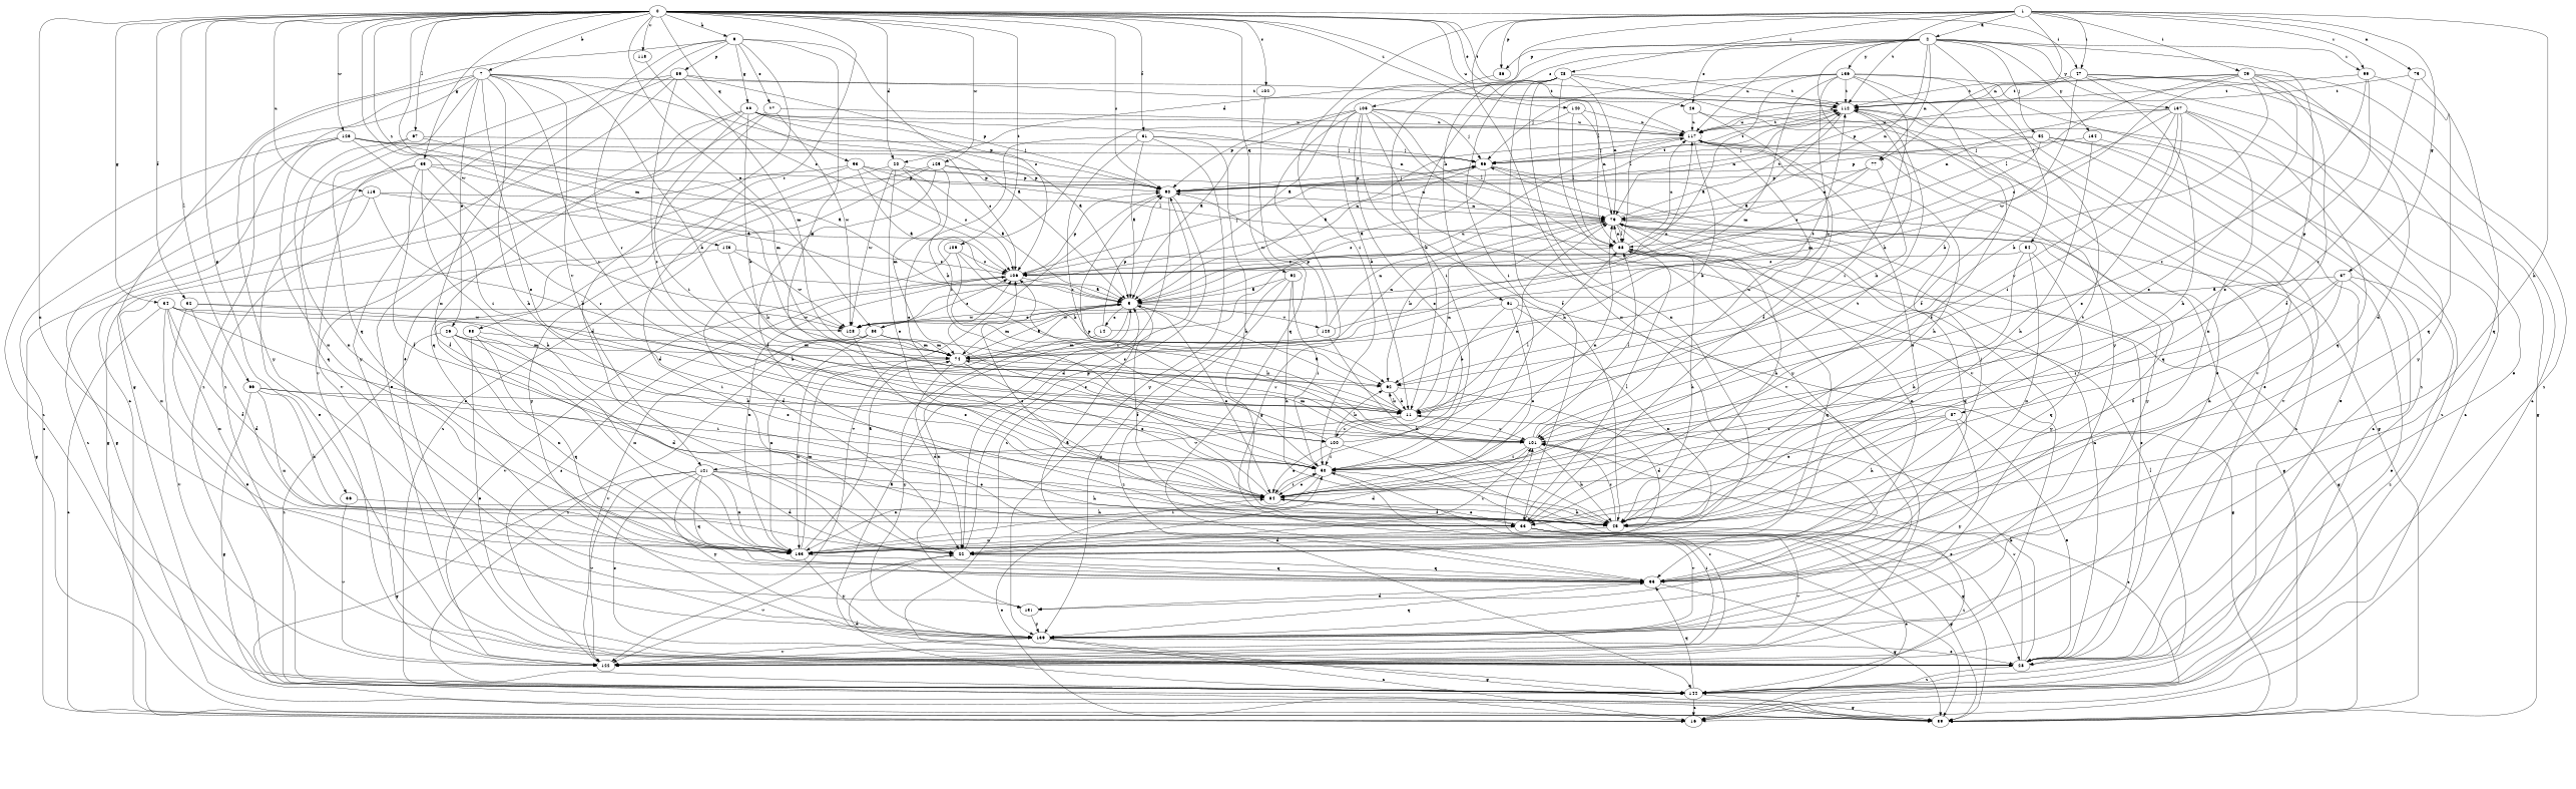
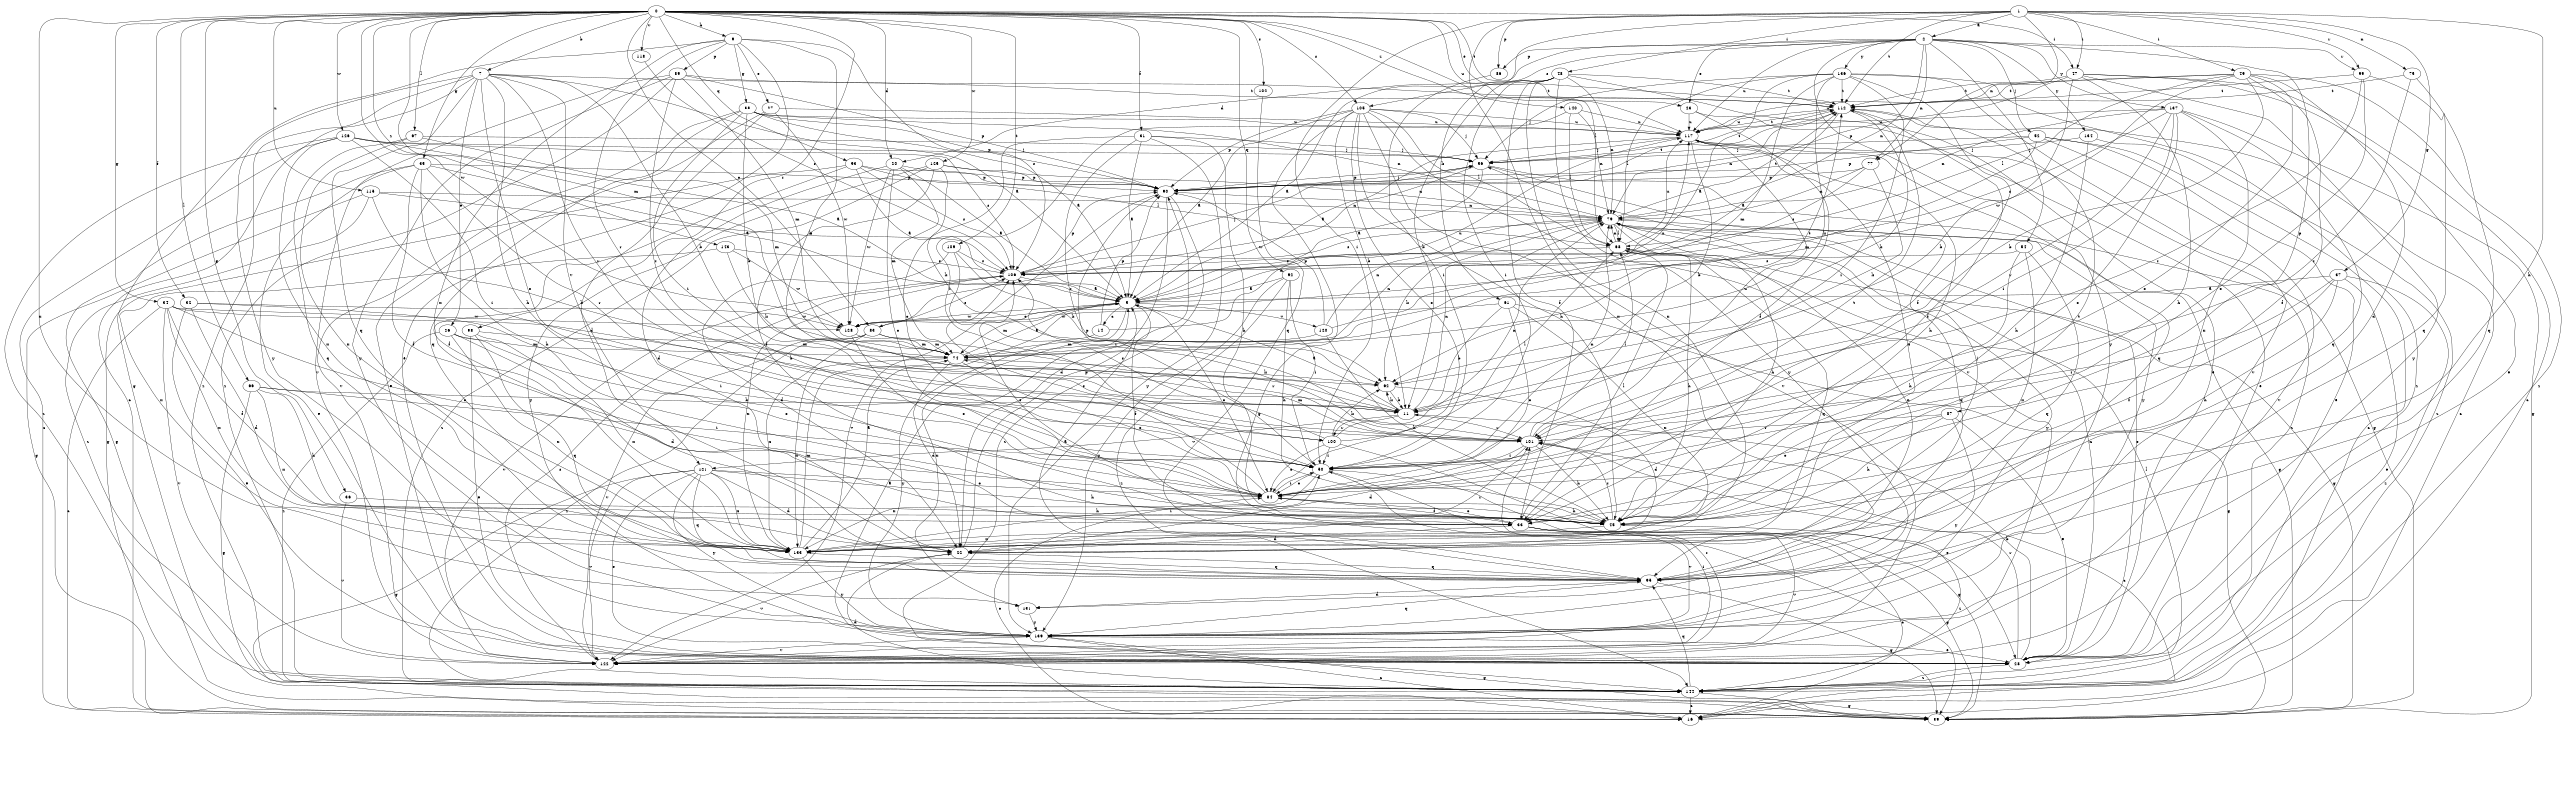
  strict digraph {
    0
    7
    9
    20
    23
    31
    32
    34
    35
    36
    47
    66
    67
    68
    74
    83
    92
    93
    98
    102
    105
    109
    112
    115
    117
    118
    125
    126
    128
    131
    140
    143
    45
    139
    5
    84
    11
    16
    26
    95
    100
    121
    144
    27
    28
    38
    39
    89
    106
    133
    90
    22
    33
    101
    56
    50
    122
    79
    62
    1
    2
    37
    48
    49
    61
    75
    77
    86
    99
    52
    54
    87
    134
    136
    137
    14
    120
    0 -> 7 [label=b]
    0 -> 9 [label=b]
    0 -> 20 [label=d]
    0 -> 23 [label=e]
    0 -> 31 [label=f]
    0 -> 32 [label=f]
    0 -> 34 [label=g]
    0 -> 35 [label=g]
    0 -> 36 [label=g]
    0 -> 47 [label=i]
    0 -> 66 [label=l]
    0 -> 67 [label=l]
    0 -> 68 [label=l]
    0 -> 74 [label=m]
    0 -> 83 [label=o]
    0 -> 92 [label=q]
    0 -> 93 [label=q]
    0 -> 98 [label=r]
    0 -> 102 [label=s]
-   0 -> 90 [label=s]
+   0 -> 105 [label=s]
    0 -> 109 [label=t]
    0 -> 112 [label=t]
    0 -> 115 [label=u]
    0 -> 117 [label=u]
    0 -> 118 [label=v]
    0 -> 125 [label=w]
    0 -> 126 [label=w]
    0 -> 128 [label=w]
    0 -> 131 [label=x]
    0 -> 140 [label=z]
    0 -> 143 [label=z]
    7 -> 112 [label=t]
    7 -> 45 [label=h]
    7 -> 139 [label=y]
    7 -> 5 [label=a]
    7 -> 84 [label=o]
    7 -> 11 [label=b]
    7 -> 16 [label=c]
    7 -> 26 [label=e]
    7 -> 95 [label=q]
    7 -> 100 [label=r]
    7 -> 121 [label=v]
    7 -> 144 [label=z]
    9 -> 11 [label=b]
    9 -> 100 [label=r]
    9 -> 27 [label=e]
    9 -> 28 [label=e]
    9 -> 38 [label=g]
    9 -> 39 [label=g]
    9 -> 89 [label=p]
    9 -> 106 [label=s]
    9 -> 133 [label=x]
    20 -> 74 [label=m]
    20 -> 128 [label=w]
    20 -> 5 [label=a]
    20 -> 84 [label=o]
    20 -> 90 [label=p]
    20 -> 22 [label=d]
    23 -> 117 [label=u]
    23 -> 28 [label=e]
    23 -> 33 [label=f]
    31 -> 45 [label=h]
    31 -> 139 [label=y]
    31 -> 5 [label=a]
    31 -> 84 [label=o]
    31 -> 101 [label=r]
    31 -> 56 [label=j]
    32 -> 128 [label=w]
    32 -> 28 [label=e]
    32 -> 22 [label=d]
    32 -> 50 [label=i]
    34 -> 128 [label=w]
    34 -> 84 [label=o]
    34 -> 11 [label=b]
    34 -> 16 [label=c]
    34 -> 133 [label=x]
    34 -> 33 [label=f]
    34 -> 122 [label=v]
    35 -> 45 [label=h]
    35 -> 5 [label=a]
    35 -> 28 [label=e]
    35 -> 39 [label=g]
    35 -> 90 [label=p]
    35 -> 33 [label=f]
    35 -> 101 [label=r]
    36 -> 45 [label=h]
    36 -> 122 [label=v]
    47 -> 112 [label=t]
    47 -> 45 [label=h]
    47 -> 139 [label=y]
    47 -> 11 [label=b]
    47 -> 16 [label=c]
    47 -> 28 [label=e]
    47 -> 90 [label=p]
    66 -> 45 [label=h]
    66 -> 11 [label=b]
    66 -> 39 [label=g]
    66 -> 133 [label=x]
    66 -> 50 [label=i]
    67 -> 74 [label=m]
    67 -> 95 [label=q]
    67 -> 133 [label=x]
    67 -> 56 [label=j]
    68 -> 117 [label=u]
    68 -> 45 [label=h]
    68 -> 95 [label=q]
    68 -> 39 [label=g]
    68 -> 106 [label=s]
    68 -> 79 [label=n]
    74 -> 112 [label=t]
    74 -> 5 [label=a]
    74 -> 84 [label=o]
    74 -> 133 [label=x]
    74 -> 22 [label=d]
    74 -> 79 [label=n]
    74 -> 62 [label=k]
    83 -> 74 [label=m]
    83 -> 144 [label=z]
    83 -> 106 [label=s]
    83 -> 133 [label=x]
    83 -> 101 [label=r]
    83 -> 122 [label=v]
    92 -> 45 [label=h]
    92 -> 139 [label=y]
    92 -> 5 [label=a]
    92 -> 144 [label=z]
    92 -> 50 [label=i]
    93 -> 68 [label=l]
    93 -> 5 [label=a]
    93 -> 39 [label=g]
    93 -> 106 [label=s]
    93 -> 90 [label=p]
    93 -> 33 [label=f]
    98 -> 74 [label=m]
    98 -> 95 [label=q]
    98 -> 28 [label=e]
    98 -> 133 [label=x]
    102 -> 95 [label=q]
    105 -> 68 [label=l]
    105 -> 117 [label=u]
    105 -> 45 [label=h]
    105 -> 139 [label=y]
    105 -> 5 [label=a]
    105 -> 84 [label=o]
    105 -> 11 [label=b]
    105 -> 39 [label=g]
    105 -> 90 [label=p]
    105 -> 56 [label=j]
    105 -> 122 [label=v]
    109 -> 106 [label=s]
    109 -> 22 [label=d]
    109 -> 101 [label=r]
    109 -> 62 [label=k]
    112 -> 117 [label=u]
    112 -> 5 [label=a]
    112 -> 16 [label=c]
    112 -> 33 [label=f]
    112 -> 79 [label=n]
    112 -> 62 [label=k]
    115 -> 11 [label=b]
    115 -> 144 [label=z]
    115 -> 39 [label=g]
    115 -> 106 [label=s]
    115 -> 79 [label=n]
    117 -> 112 [label=t]
    117 -> 45 [label=h]
    117 -> 5 [label=a]
    117 -> 11 [label=b]
    117 -> 95 [label=q]
    117 -> 39 [label=g]
    117 -> 133 [label=x]
    117 -> 56 [label=j]
    118 -> 106 [label=s]
    125 -> 139 [label=y]
    125 -> 144 [label=z]
    125 -> 90 [label=p]
    125 -> 33 [label=f]
    125 -> 79 [label=n]
    125 -> 62 [label=k]
    126 -> 5 [label=a]
    126 -> 16 [label=c]
    126 -> 144 [label=z]
    126 -> 106 [label=s]
    126 -> 133 [label=x]
    126 -> 56 [label=j]
    126 -> 50 [label=i]
    128 -> 74 [label=m]
    128 -> 84 [label=o]
    131 -> 139 [label=y]
    140 -> 68 [label=l]
    140 -> 117 [label=u]
    140 -> 50 [label=i]
    140 -> 79 [label=n]
    143 -> 128 [label=w]
    143 -> 106 [label=s]
    143 -> 133 [label=x]
    143 -> 62 [label=k]
    45 -> 112 [label=t]
    45 -> 144 [label=z]
    45 -> 106 [label=s]
    45 -> 133 [label=x]
    45 -> 101 [label=r]
    139 -> 16 [label=c]
    139 -> 95 [label=q]
    139 -> 28 [label=e]
    139 -> 39 [label=g]
    139 -> 122 [label=v]
    5 -> 74 [label=m]
    5 -> 83 [label=o]
    5 -> 128 [label=w]
    5 -> 131 [label=x]
    5 -> 84 [label=o]
    5 -> 33 [label=f]
    5 -> 14 [label=c]
    5 -> 120 [label=v]
    84 -> 112 [label=t]
    84 -> 45 [label=h]
    84 -> 106 [label=s]
    84 -> 33 [label=f]
    84 -> 50 [label=i]
    11 -> 5 [label=a]
    11 -> 100 [label=r]
    11 -> 121 [label=v]
    11 -> 101 [label=r]
    11 -> 79 [label=n]
    11 -> 62 [label=k]
    16 -> 84 [label=o]
    26 -> 74 [label=m]
    26 -> 84 [label=o]
    26 -> 144 [label=z]
    26 -> 133 [label=x]
    26 -> 22 [label=d]
    95 -> 131 [label=d]
    95 -> 5 [label=a]
    95 -> 39 [label=g]
    95 -> 79 [label=n]
    100 -> 68 [label=l]
    100 -> 84 [label=o]
    100 -> 28 [label=e]
    100 -> 106 [label=s]
    100 -> 50 [label=i]
    100 -> 79 [label=n]
    100 -> 62 [label=k]
    121 -> 45 [label=h]
    121 -> 139 [label=y]
    121 -> 84 [label=o]
    121 -> 95 [label=q]
    121 -> 28 [label=e]
    121 -> 39 [label=g]
    121 -> 133 [label=x]
    121 -> 22 [label=d]
    121 -> 122 [label=v]
    144 -> 68 [label=l]
    144 -> 16 [label=c]
    144 -> 95 [label=q]
    144 -> 39 [label=g]
    144 -> 22 [label=d]
    27 -> 117 [label=u]
    27 -> 128 [label=w]
    27 -> 28 [label=e]
    27 -> 22 [label=d]
    28 -> 5 [label=a]
    28 -> 11 [label=b]
    28 -> 144 [label=z]
    28 -> 101 [label=r]
    28 -> 79 [label=n]
    38 -> 117 [label=u]
    38 -> 5 [label=a]
    38 -> 11 [label=b]
    38 -> 95 [label=q]
    38 -> 90 [label=p]
    38 -> 50 [label=i]
    38 -> 122 [label=v]
    38 -> 79 [label=n]
    89 -> 74 [label=m]
    89 -> 112 [label=t]
    89 -> 139 [label=y]
    89 -> 144 [label=z]
    89 -> 90 [label=p]
    89 -> 101 [label=r]
    89 -> 122 [label=v]
    106 -> 5 [label=a]
    106 -> 133 [label=x]
    106 -> 90 [label=p]
    106 -> 56 [label=j]
    106 -> 122 [label=v]
    133 -> 74 [label=m]
    133 -> 139 [label=y]
    133 -> 5 [label=a]
    133 -> 95 [label=q]
    133 -> 50 [label=i]
    90 -> 112 [label=t]
    90 -> 144 [label=z]
    90 -> 22 [label=d]
    90 -> 56 [label=j]
    90 -> 122 [label=v]
    90 -> 79 [label=n]
    22 -> 95 [label=q]
    22 -> 90 [label=p]
    22 -> 101 [label=r]
    22 -> 56 [label=j]
    22 -> 122 [label=v]
    33 -> 68 [label=l]
    33 -> 84 [label=o]
    33 -> 16 [label=c]
    33 -> 39 [label=g]
    33 -> 22 [label=d]
    33 -> 122 [label=v]
    101 -> 68 [label=l]
    101 -> 74 [label=m]
    101 -> 117 [label=u]
    101 -> 45 [label=h]
    101 -> 16 [label=c]
    101 -> 22 [label=d]
    101 -> 50 [label=i]
    56 -> 112 [label=t]
    56 -> 128 [label=w]
    56 -> 139 [label=y]
    56 -> 5 [label=a]
    56 -> 144 [label=z]
    56 -> 90 [label=p]
    50 -> 84 [label=o]
    50 -> 39 [label=g]
    50 -> 133 [label=x]
    50 -> 90 [label=p]
    50 -> 122 [label=v]
    50 -> 79 [label=n]
    122 -> 106 [label=s]
    122 -> 101 [label=r]
    122 -> 50 [label=i]
    79 -> 68 [label=l]
    79 -> 112 [label=t]
    79 -> 45 [label=h]
    79 -> 139 [label=y]
    79 -> 95 [label=q]
    79 -> 28 [label=e]
    79 -> 39 [label=g]
    79 -> 106 [label=s]
    79 -> 62 [label=k]
    62 -> 11 [label=b]
    62 -> 22 [label=d]
    1 -> 47 [label=i]
    1 -> 112 [label=t]
    1 -> 131 [label=x]
    1 -> 45 [label=h]
    1 -> 50 [label=i]
    1 -> 2 [label=a]
    1 -> 37 [label=g]
    1 -> 48 [label=i]
    1 -> 49 [label=i]
    1 -> 61 [label=k]
    1 -> 75 [label=n]
    1 -> 77 [label=n]
    1 -> 86 [label=p]
    1 -> 99 [label=r]
    2 -> 20 [label=d]
    2 -> 23 [label=e]
    2 -> 105 [label=s]
    2 -> 117 [label=u]
    2 -> 139 [label=y]
    2 -> 79 [label=n]
    2 -> 77 [label=n]
    2 -> 86 [label=p]
    2 -> 99 [label=r]
    2 -> 52 [label=j]
    2 -> 54 [label=j]
    2 -> 87 [label=p]
    2 -> 134 [label=y]
    2 -> 136 [label=y]
    2 -> 137 [label=y]
    37 -> 45 [label=h]
    37 -> 5 [label=a]
    37 -> 144 [label=z]
    37 -> 28 [label=e]
    37 -> 33 [label=f]
    37 -> 50 [label=i]
    48 -> 112 [label=t]
    48 -> 5 [label=a]
    48 -> 11 [label=b]
    48 -> 28 [label=e]
    48 -> 133 [label=x]
    48 -> 33 [label=f]
    48 -> 50 [label=i]
    48 -> 122 [label=v]
    48 -> 79 [label=n]
    49 -> 68 [label=l]
    49 -> 112 [label=t]
    49 -> 117 [label=u]
    49 -> 128 [label=w]
    49 -> 84 [label=o]
    49 -> 11 [label=b]
    49 -> 144 [label=z]
    49 -> 22 [label=d]
    49 -> 33 [label=f]
    61 -> 128 [label=w]
    61 -> 84 [label=o]
    61 -> 11 [label=b]
    61 -> 39 [label=g]
    61 -> 133 [label=x]
    75 -> 112 [label=t]
    75 -> 95 [label=q]
    75 -> 101 [label=r]
    77 -> 106 [label=s]
    77 -> 90 [label=p]
    77 -> 79 [label=n]
    77 -> 62 [label=k]
    86 -> 50 [label=i]
    99 -> 112 [label=t]
    99 -> 84 [label=o]
    99 -> 95 [label=q]
    99 -> 101 [label=r]
    52 -> 74 [label=m]
    52 -> 16 [label=c]
    52 -> 28 [label=e]
    52 -> 90 [label=p]
    52 -> 56 [label=j]
    52 -> 122 [label=v]
    54 -> 45 [label=h]
    54 -> 95 [label=q]
    54 -> 106 [label=s]
    54 -> 133 [label=x]
    87 -> 45 [label=h]
    87 -> 139 [label=y]
    87 -> 84 [label=o]
    87 -> 28 [label=e]
    87 -> 101 [label=r]
    134 -> 45 [label=h]
    134 -> 144 [label=z]
    134 -> 56 [label=j]
    136 -> 68 [label=l]
    136 -> 74 [label=m]
    136 -> 112 [label=t]
    136 -> 5 [label=a]
    136 -> 144 [label=z]
    136 -> 33 [label=f]
    136 -> 56 [label=j]
    136 -> 50 [label=i]
    136 -> 122 [label=v]
    136 -> 62 [label=k]
    137 -> 117 [label=u]
    137 -> 84 [label=o]
    137 -> 95 [label=q]
    137 -> 39 [label=g]
    137 -> 106 [label=s]
    137 -> 133 [label=x]
    137 -> 101 [label=r]
    137 -> 50 [label=i]
    137 -> 79 [label=n]
    14 -> 117 [label=u]
    14 -> 139 [label=y]
    14 -> 90 [label=p]
    120 -> 74 [label=m]
    120 -> 117 [label=u]
    120 -> 45 [label=h]
    120 -> 90 [label=p]
    120 -> 79 [label=n]
  }
